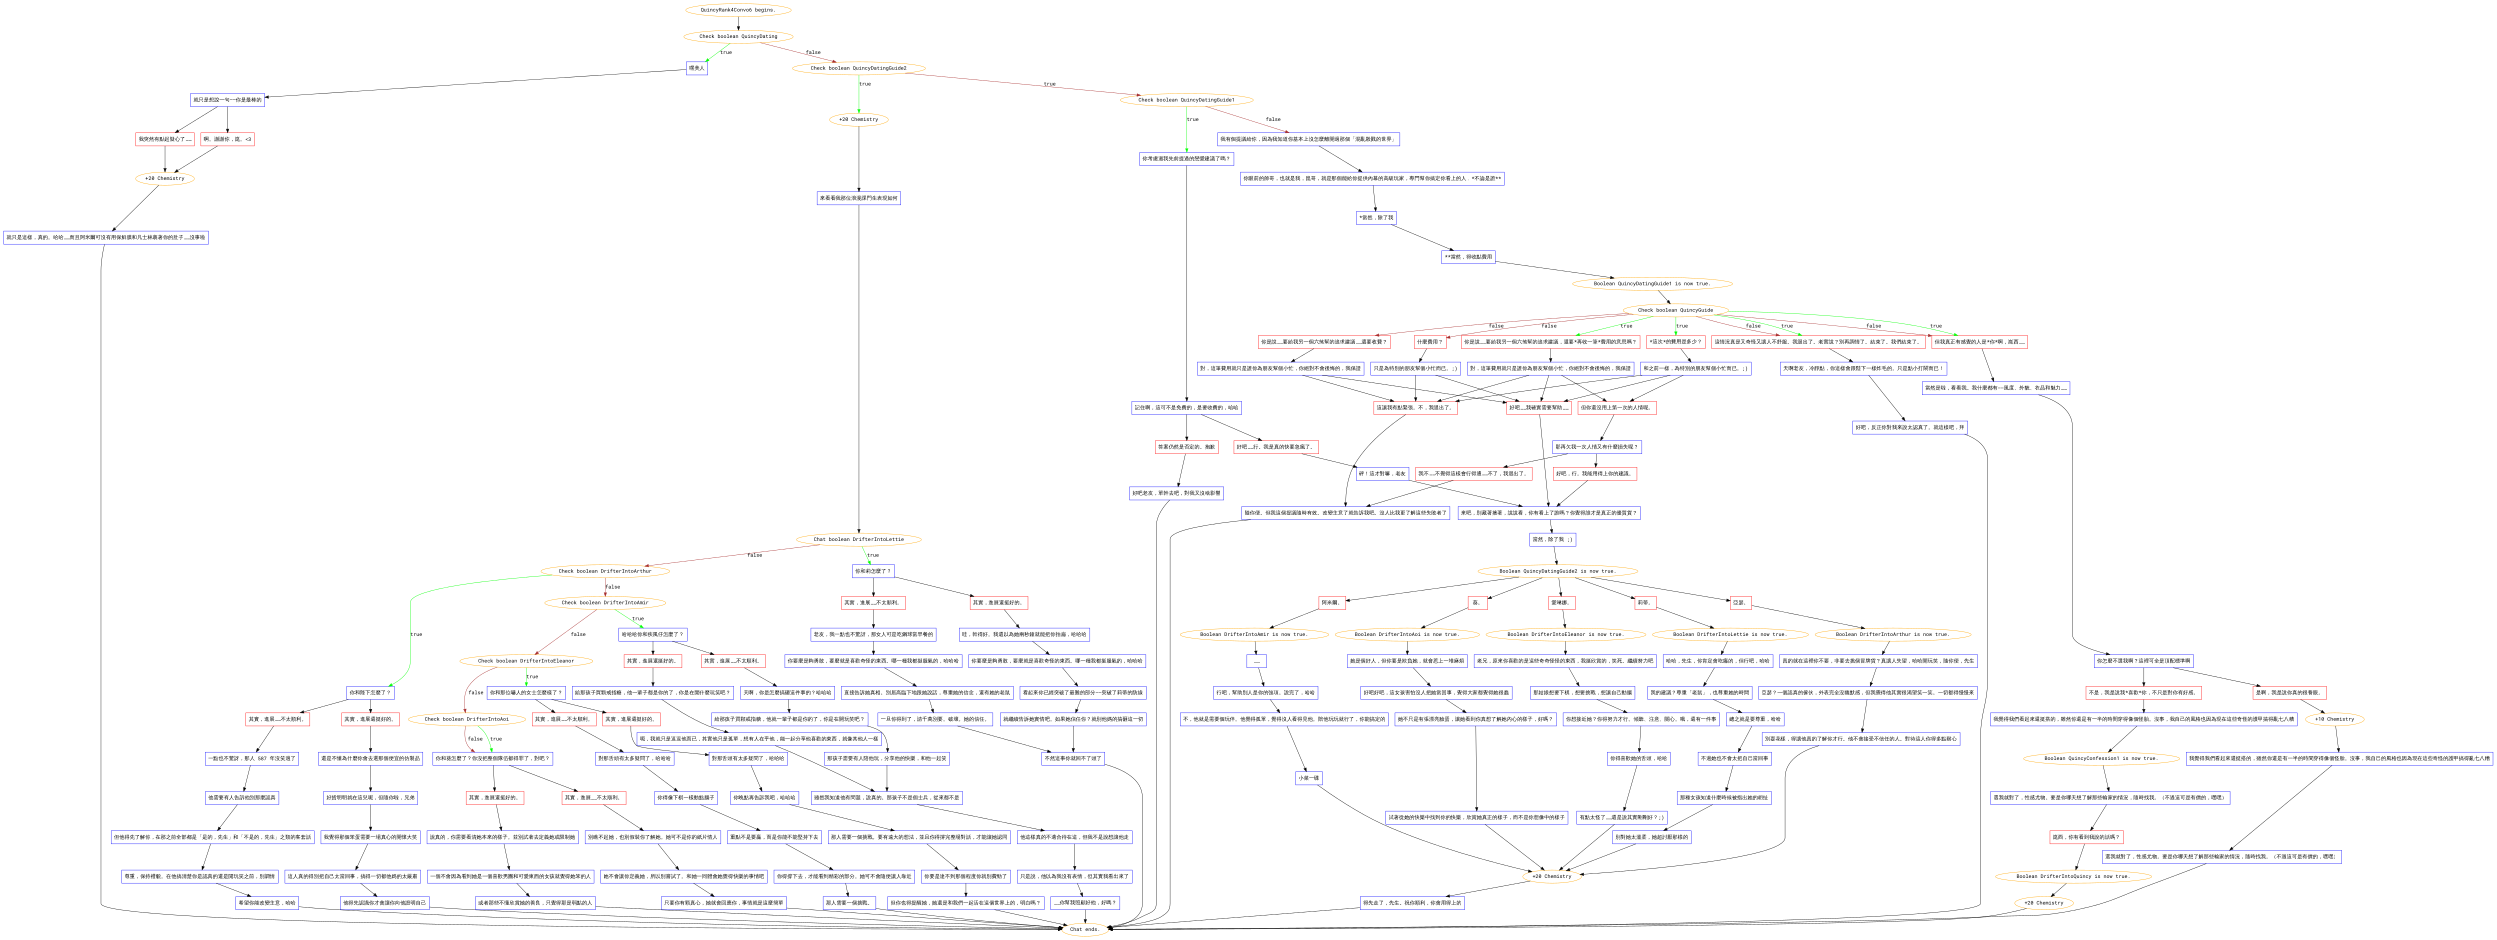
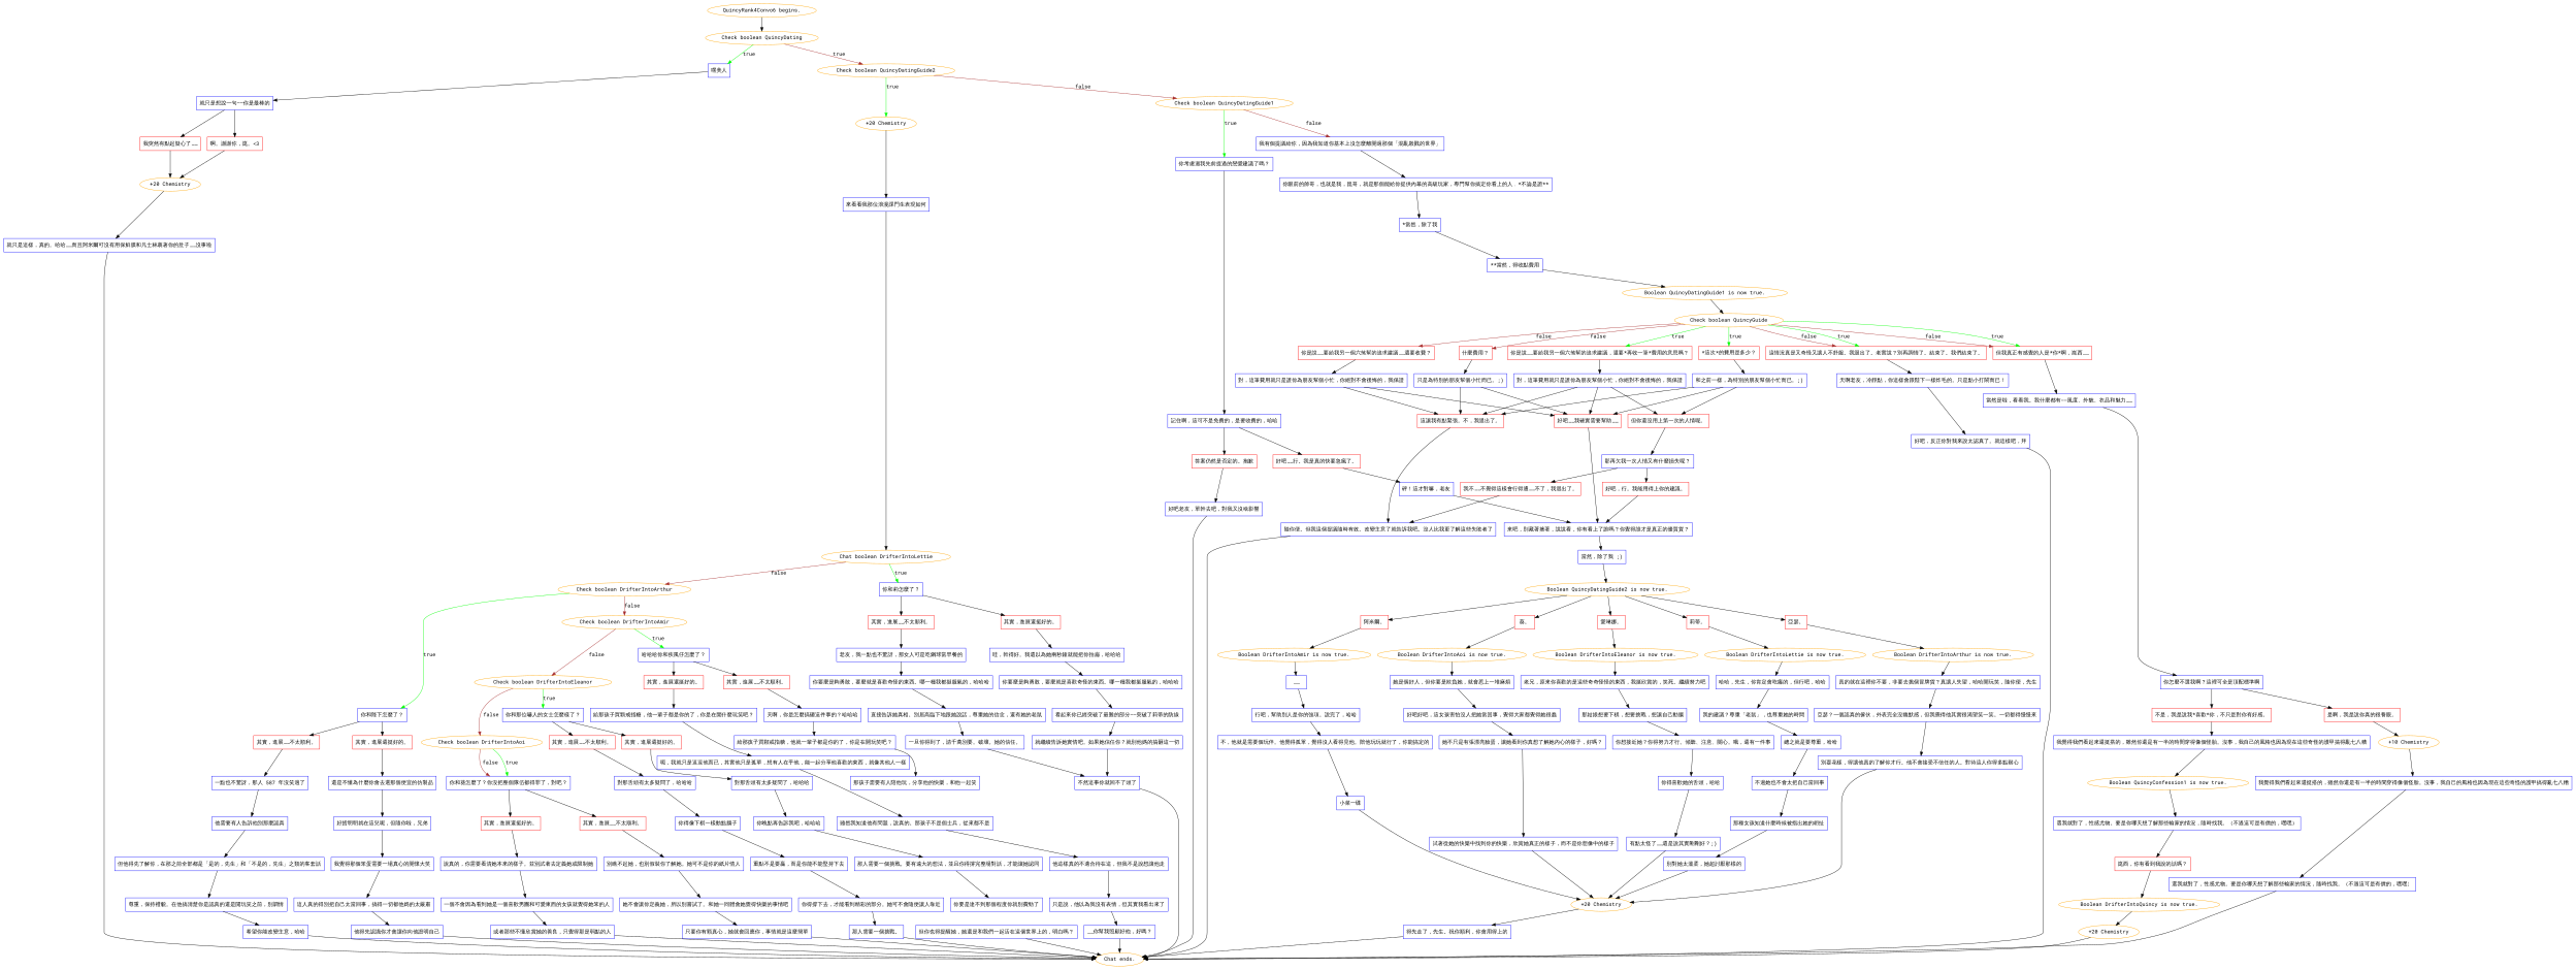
  digraph {
    fontname="Roboto Mono"
    node [color=blue fontname="Roboto Mono" shape=box]
    edge [fontname="Roboto Mono"]
    "QuincyRank4Convo6 begins." [color=orange shape=""]
    n2 [color=orange label="Check boolean QuincyDating" shape=""]
    n3 [label="嘿美人"]
    n4 [color=orange label="Check boolean QuincyDatingGuide2" shape=""]
    n5 [label="就只是想說一句——你是最棒的"]
    n6 [color=orange label="+20 Chemistry" shape=""]
    n7 [color=orange label="Check boolean QuincyDatingGuide1" shape=""]
    n8 [color=red label="我突然有點起疑心了……"]
    n9 [color=red label="啊。謝謝你，崑。<3"]
    n10 [label="來看看我那位浪漫課門生表現如何"]
    n11 [label="你考慮過我先前提過的戀愛建議了嗎？"]
    n12 [label="我有個提議給你，因為我知道你基本上沒怎麼離開過那個「混亂殺戮的世界」"]
    n13 [color=orange label="+20 Chemistry" shape=""]
    n14 [color=orange label="Chat boolean DrifterIntoLettie" shape=""]
    n15 [label="記住啊，這可不是免費的，是要收費的，哈哈"]
    n16 [label="你眼前的帥哥，也就是我，崑哥，就是那個能給你提供內幕的高級玩家，專門幫你搞定你看上的人，*不論是誰**"]
    n17 [label="就只是這樣，真的。哈哈……而且阿米爾可沒有用保鮮膜和凡士林裹著你的肚子……沒事啦"]
    n18 [label="你和莉怎麼了？"]
    n19 [color=orange label="Check boolean DrifterIntoArthur" shape=""]
    n20 [color=red label="答案仍然是否定的。抱歉"]
    n21 [color=red label="好吧……行。我是真的快要急瘋了。"]
    n22 [label="*當然，除了我"]
    "Chat ends." [color=orange shape=""]
    n24 [color=red label="其實，進展還挺好的。"]
    n25 [color=red label="其實，進展……不太順利。"]
    n26 [label="你和陛下怎麼了？"]
    n27 [color=orange label="Check boolean DrifterIntoAmir" shape=""]
    n28 [label="好吧老友，單幹去吧，對我又沒啥影響"]
    n29 [label="砰！這才對嘛，老友"]
    n30 [label="**當然，得收點費用"]
    n31 [label="哇，幹得好。我還以為她兩秒鐘就能把你拍扁，哈哈哈"]
    n32 [label="老友，我一點也不驚訝，那女人可是吃鋼球當早餐的"]
    n33 [color=red label="其實，進展還挺好的。"]
    n34 [color=red label="其實，進展……不太順利。"]
    n35 [label="哈哈哈你和疾風仔怎麼了？"]
    n36 [color=orange label="Check boolean DrifterIntoEleanor" shape=""]
    n37 [label="來吧，別藏著掖著，說說看，你有看上了誰嗎？你覺得誰才是真正的優質貨？"]
    n38 [color=orange label="Boolean QuincyDatingGuide1 is now true." shape=""]
    n39 [label="你要麼是夠勇敢，要麼就是喜歡奇怪的東西。哪一種我都挺服氣的，哈哈哈"]
    n40 [label="你要麼是夠勇敢，要麼就是喜歡奇怪的東西。哪一種我都挺服氣的，哈哈哈"]
    n41 [label="還是不懂為什麼你會去選那個便宜的仿製品"]
    n42 [label="一點也不驚訝，那人 587 年沒笑過了"]
    n43 [color=red label="其實，進展還挺好的。"]
    n44 [color=red label="其實，進展……不太順利。"]
    n45 [label="你和那位嚇人的女士怎麼樣了？"]
    n46 [color=orange label="Check boolean DrifterIntoAoi" shape=""]
    n47 [label="當然，除了我 ;)"]
    n48 [color=orange label="Check boolean QuincyGuide" shape=""]
    n49 [label="看起來你已經突破了最難的部分——突破了莉蒂的防線"]
    n50 [label="直接告訴她真相。別居高臨下地跟她說話，尊重她的信念，還有她的老鼠"]
    n51 [label="好貨明明就在這兒呢，但隨你啦，兄弟"]
    n52 [label="他需要有人告訴他別那麼認真"]
    n53 [label="給那孩子買顆戒指糖，他一輩子都是你的了，你是在開什麼玩笑吧？"]
    n54 [label="天啊，你是怎麼搞砸這件事的？哈哈哈"]
    n55 [color=red label="其實，進展還挺好的。"]
    n56 [color=red label="其實，進展……不太順利。"]
    n57 [label="你和葵怎麼了？你沒把整個隊伍都得罪了，對吧？"]
    n58 [color=orange label="Boolean QuincyDatingGuide2 is now true." shape=""]
    n59 [color=red label="你是說……要給我另一個六煞幫的追求建議，還要*再收一筆*費用的意思嗎？"]
    n60 [color=red label="*這次*的費用是多少？"]
    n61 [color=red label="這情況真是又奇怪又讓人不舒服。我退出了。老實說？別再調情了。結束了。我們結束了。"]
    n62 [color=red label="但我真正有感覺的人是*你*啊，崑西……"]
    n63 [color=red label="什麼費用？"]
    n64 [color=red label="你是說……要給我另一個六煞幫的追求建議……還要收費？"]
    n65 [label="就繼續告訴她實情吧。如果她信任你？就別他媽的搞砸這一切"]
    n66 [label="一旦你得到了，請千萬別要。破壞。她的信任。"]
    n67 [label="我覺得那個笨蛋需要一場真心的開懷大笑"]
    n68 [label="但他得先了解你，在那之前全部都是「是的，先生」和「不是的，先生」之類的客套話"]
    n69 [label="呃，我就只是逗逗他而已，其實他只是孤單，想有人在乎他，能一起分享他喜歡的東西，就像其他人一樣"]
    n70 [label="給那孩子買顆戒指糖，他就一輩子都是你的了，你是在開玩笑吧？"]
    n71 [label="對那舌頭有太多疑問了，哈哈哈"]
    n72 [label="對那舌頭有太多疑問了，哈哈哈"]
    n73 [color=red label="其實，進展還挺好的。"]
    n74 [color=red label="其實，進展……不太順利。"]
    n75 [color=red label="莉蒂。"]
    n76 [color=red label="亞瑟。"]
    n77 [color=red label="阿米爾。"]
    n78 [color=red label="愛琳娜。"]
    n79 [color=red label="葵。"]
    n80 [label="對，這筆費用就只是誰你為朋友幫個小忙，你絕對不會後悔的，我保證"]
    n81 [label="和之前一樣，為特別的朋友幫個小忙而已。;)"]
    n82 [label="天啊老友，冷靜點，你這樣會跟陛下一樣炸毛的。只是點小打鬧而已！"]
    n83 [label="當然是啦，看看我。我什麼都有——風度、外貌、衣品和魅力……"]
    n84 [label="只是為特別的朋友幫個小忙而已。;)"]
    n85 [label="對，這筆費用就只是誰你為朋友幫個小忙，你絕對不會後悔的，我保證"]
    n86 [label="不然這事你就回不了頭了"]
    n87 [label="這人真的得別把自己太當回事，搞得一切都他媽的太嚴肅"]
    n88 [label="尊重，保持禮貌。在他搞清楚你是認真的還是開玩笑之前，別調情"]
    n89 [label="雖然我知道他有問題，說真的。那孩子不是個士兵，從來都不是"]
    n90 [label="那孩子需要有人陪他玩，分享他的快樂，和他一起笑"]
    n91 [label="你晚點再告訴我吧，哈哈哈"]
    n92 [label="你得像下棋一樣動點腦子"]
    n93 [label="說真的，你需要看清她本來的樣子。並別試著去定義她或限制她"]
    n94 [label="別瞧不起她，也別假裝你了解她。她可不是你的紙片情人"]
    n95 [color=orange label="Boolean DrifterIntoLettie is now true." shape=""]
    n96 [color=orange label="Boolean DrifterIntoArthur is now true." shape=""]
    n97 [color=orange label="Boolean DrifterIntoAmir is now true." shape=""]
    n98 [color=orange label="Boolean DrifterIntoEleanor is now true." shape=""]
    n99 [color=orange label="Boolean DrifterIntoAoi is now true." shape=""]
    n100 [color=red label="但你還沒用上第一次的人情呢。"]
    n101 [color=red label="這讓我有點緊張。不，我退出了。"]
    n102 [color=red label="好吧……我確實需要幫助……"]
    n103 [label="好吧，反正你對我來說太認真了。就這樣吧，拜"]
    n104 [label="你怎麼不選我啊？這裡可全是頂配標準啊"]
    n105 [label="他得先認識你才會讓你向他證明自己"]
    n106 [label="希望你能改變主意，哈哈"]
    n107 [label="他這樣真的不適合待在這，但我不是說想讓他走"]
    n108 [label="那人需要一個挑戰。要有遠大的想法，並且你得撐完整場對話，才能讓她認同"]
    n109 [label="重點不是要贏，而是你能不能堅持下去"]
    n110 [label="一個不會因為看到她是一個喜歡男團和可愛東西的女孩就覺得她笨的人"]
    n111 [label="她不會讓你定義她，所以別嘗試了。和她一同體會她覺得快樂的事情吧"]
    n112 [label="哈哈，先生，你肯定會吃癟的，但行吧，哈哈"]
    n113 [label="真的就在這裡你不要，非要去挑個冒牌貨？真讓人失望，哈哈開玩笑，隨你便，先生"]
    n114 [label="……"]
    n115 [label="老兄，原來你喜歡的是這些奇奇怪怪的東西，我挺欣賞的，笑死。繼續努力吧"]
    n116 [label="她是個好人，但你要是欺負她，就會惹上一堆麻煩"]
    n117 [label="那再欠我一次人情又有什麼損失呢？"]
    n118 [label="隨你便。但我這個提議隨時有效。改變主意了就告訴我吧。沒人比我更了解這些失敗者了"]
    n119 [color=red label="不是，我是說我*喜歡*你，不只是對你有好感。"]
    n120 [color=red label="是啊，我是說你真的很養眼。"]
    n121 [label="只是說，他以為我沒有表情，但其實我看出來了"]
    n122 [label="你要是達不到那個程度你就別費勁了"]
    n123 [label="你得撐下去，才能看到精彩的部分。她可不會隨便讓人靠近"]
    n124 [label="或者那些不懂欣賞她的善良，只覺得那是弱點的人"]
    n125 [label="只要你有顆真心，她就會回應你，事情就是這麼簡單"]
    n126 [label="我的建議？尊重「老鼠」，也尊重她的時間"]
    n127 [label="亞瑟？一個認真的傢伙，外表完全沒幽默感，但我覺得他其實很渴望笑一笑。一切都得慢慢來"]
    n128 [label="行吧，幫助別人是你的強項。說完了，哈哈"]
    n129 [label="那姑娘想要下棋，想要挑戰，想讓自己動腦"]
    n130 [label="好吧好吧，這女孩害怕沒人把她當回事，覺得大家都覺得她很蠢"]
    n131 [color=red label="我不……不覺得這樣會行得通……不了，我退出了。"]
    n132 [color=red label="好吧，行。我能用得上你的建議。"]
    n133 [label="我覺得我們看起來還挺搭的，雖然你還是有一半的時間穿得像個怪胎。沒事，我自己的風格也因為現在這些奇怪的護甲搞得亂七八糟"]
    n134 [color=orange label="+10 Chemistry" shape=""]
    n135 [label="……你幫我照顧好他，好嗎？"]
    n136 [label="但你也得提醒她，她還是和我們一起活在這個世界上的，明白嗎？"]
    n137 [label="那人需要一個挑戰。"]
    n138 [label="總之就是要尊重，哈哈"]
    n139 [label="別耍花樣，得讓他真的了解你才行。他不會接受不信任的人。對待這人你得多點耐心"]
    n140 [label="不，他就是需要個玩伴。他覺得孤單，覺得沒人看得見他。陪他玩玩就行了，你能搞定的"]
    n141 [label="你想接近她？你得努力才行。傾聽、注意、關心。哦，還有一件事"]
    n142 [label="她不只是有張漂亮臉蛋，讓她看到你真想了解她內心的樣子，好嗎？"]
    n143 [color=orange label="Boolean QuincyConfession1 is now true." shape=""]
    n144 [label="我覺得我們看起來還挺搭的，雖然你還是有一半的時間穿得像個怪胎。沒事，我自己的風格也因為現在這些奇怪的護甲搞得亂七八糟"]
    n145 [label="不過她也不會太把自己當回事"]
    n146 [color=orange label="+20 Chemistry" shape=""]
    n147 [label="小菜一碟"]
    n148 [label="你得喜歡她的舌頭，哈哈"]
    n149 [label="試著從她的快樂中找到你的快樂，欣賞她真正的樣子，而不是你想像中的樣子"]
    n150 [label="選我就對了，性感尤物。要是你哪天想了解那些輸家的情況，隨時找我。（不過這可是有價的，嘿嘿）"]
    n151 [label="選我就對了，性感尤物。要是你哪天想了解那些輸家的情況，隨時找我。（不過這可是有價的，嘿嘿）"]
    n152 [label="那種女孩知道什麼時候被指出她的胡扯"]
    n153 [label="得先走了，先生。祝你順利，你會用得上的"]
    n154 [label="有點太怪了……還是說其實剛剛好？;)"]
    n155 [color=red label="崑西，你有看到我說的話嗎？"]
    n156 [label="別對她太溫柔，她超討厭那樣的"]
    n157 [color=orange label="Boolean DrifterIntoQuincy is now true." shape=""]
    n158 [color=orange label="+20 Chemistry" shape=""]
    "QuincyRank4Convo6 begins." -> n2
    n2 -> n3 [color=green label=true]
-   n2 -> n4 [color=brown label=false]
+   n2 -> n4 [color=brown label=true]
    n3 -> n5
    n4 -> n6 [color=green label=true]
-   n4 -> n7 [color=brown label=true]
+   n4 -> n7 [color=brown label=false]
    n5 -> n8
    n5 -> n9
    n6 -> n10
    n7 -> n11 [color=green label=true]
    n7 -> n12 [color=brown label=false]
    n8 -> n13
    n9 -> n13
    n10 -> n14
    n11 -> n15
    n12 -> n16
    n13 -> n17
    n14 -> n18 [color=green label=true]
    n14 -> n19 [color=brown label=false]
    n15 -> n20
    n15 -> n21
    n16 -> n22
    n17 -> "Chat ends."
    n18 -> n24
    n18 -> n25
    n19 -> n26 [color=green label=true]
    n19 -> n27 [color=brown label=false]
    n20 -> n28
    n21 -> n29
    n22 -> n30
    n24 -> n31
    n25 -> n32
    n26 -> n33
    n26 -> n34
    n27 -> n35 [color=green label=true]
    n27 -> n36 [color=brown label=false]
    n28 -> "Chat ends."
    n29 -> n37
    n30 -> n38
    n31 -> n39
    n32 -> n40
    n33 -> n41
    n34 -> n42
    n35 -> n43
    n35 -> n44
    n36 -> n45 [color=green label=true]
    n36 -> n46 [color=brown label=false]
    n37 -> n47
    n38 -> n48
    n39 -> n49
    n40 -> n50
    n41 -> n51
    n42 -> n52
    n43 -> n53
    n44 -> n54
    n45 -> n55
    n45 -> n56
    n46 -> n57 [color=green label=true]
    n46 -> n57 [color=brown label=false]
    n47 -> n58
    n48 -> n59 [color=green label=true]
    n48 -> n60 [color=green label=true]
    n48 -> n61 [color=green label=true]
    n48 -> n61 [color=brown label=false]
    n48 -> n62 [color=green label=true]
    n48 -> n62 [color=brown label=false]
    n48 -> n63 [color=brown label=false]
    n48 -> n64 [color=brown label=false]
    n49 -> n65
    n50 -> n66
    n51 -> n67
    n52 -> n68
    n53 -> n69
    n54 -> n70
    n55 -> n71
    n56 -> n72
    n57 -> n73
    n57 -> n74
    n58 -> n75
    n58 -> n76
    n58 -> n77
    n58 -> n78
    n58 -> n79
    n59 -> n80
    n60 -> n81
    n61 -> n82
    n62 -> n83
    n63 -> n84
    n64 -> n85
    n65 -> n86
    n66 -> n86
    n67 -> n87
    n68 -> n88
    n69 -> n89
    n70 -> n90
    n71 -> n91
    n72 -> n92
    n73 -> n93
    n74 -> n94
    n75 -> n95
    n76 -> n96
    n77 -> n97
    n78 -> n98
    n79 -> n99
    n80 -> n100
    n80 -> n101
    n80 -> n102
    n81 -> n100
    n81 -> n101
    n81 -> n102
    n82 -> n103
    n83 -> n104
    n84 -> n101
    n84 -> n102
    n85 -> n101
    n85 -> n102
    n86 -> "Chat ends."
    n87 -> n105
    n88 -> n106
    n89 -> n107
-   n90 -> n89
    n91 -> n108
    n92 -> n109
    n93 -> n110
    n94 -> n111
    n95 -> n112
    n96 -> n113
    n97 -> n114
    n98 -> n115
    n99 -> n116
    n100 -> n117
    n101 -> n118
    n102 -> n37
    n103 -> "Chat ends."
    n104 -> n119
    n104 -> n120
    n105 -> "Chat ends."
    n106 -> "Chat ends."
    n107 -> n121
    n108 -> n122
    n109 -> n123
    n110 -> n124
    n111 -> n125
    n112 -> n126
    n113 -> n127
    n114 -> n128
    n115 -> n129
    n116 -> n130
    n117 -> n131
    n117 -> n132
    n118 -> "Chat ends."
    n119 -> n133
    n120 -> n134
    n121 -> n135
-   n122 -> n136
    n123 -> n137
    n124 -> "Chat ends."
    n125 -> "Chat ends."
    n126 -> n138
    n127 -> n139
    n128 -> n140
    n129 -> n141
    n130 -> n142
    n131 -> n118
    n132 -> n37
    n133 -> n143
    n134 -> n144
    n135 -> "Chat ends."
    n136 -> "Chat ends."
    n137 -> "Chat ends."
    n138 -> n145
    n139 -> n146
    n140 -> n147
    n141 -> n148
    n142 -> n149
    n143 -> n150
    n144 -> n151
    n145 -> n152
    n146 -> n153
    n147 -> n146
    n148 -> n154
    n149 -> n146
    n150 -> n155
    n151 -> "Chat ends."
    n152 -> n156
    n153 -> "Chat ends."
    n154 -> n146
    n155 -> n157
    n156 -> n146
    n157 -> n158
    n158 -> "Chat ends."
  }
